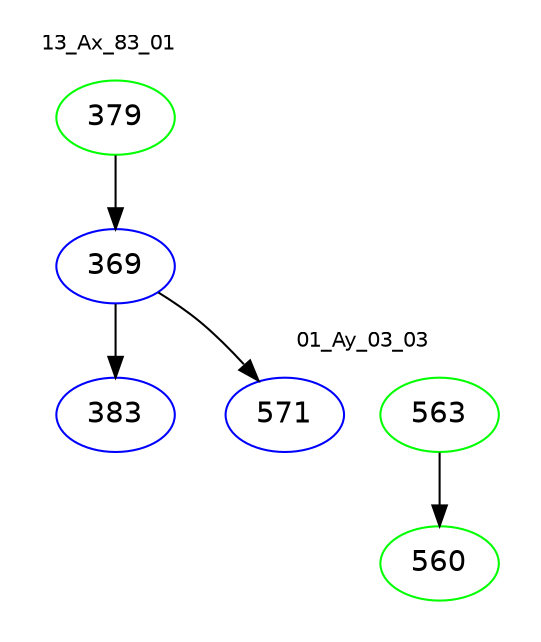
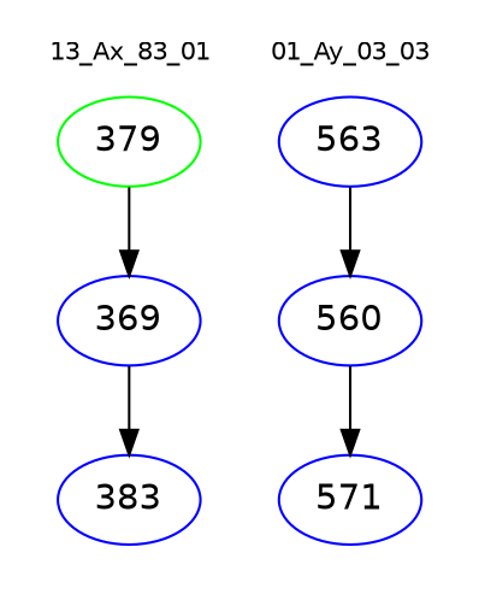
  digraph {
    fontname="DejaVu Sans"
    node [color=blue fontname="DejaVu Sans"]
    edge [color=black fontname="DejaVu Sans"]
    n1 [color=green label=379]
    n2 [label=369]
    n3 [label=383]
-   n4 [color=green label=563]
-   n5 [color=green label=560]
+   n4 [label=563]
+   n5 [label=560]
    n6 [label=571]
    subgraph cluster_1 {
      color=white
      fontsize=10
      label="13_Ax_83_01"
      n1
      n2
      n3
    }
    subgraph cluster_2 {
      color=white
      fontsize=10
      label="01_Ay_03_03"
      n4
      n5
      n6
    }
    n1 -> n2
    n2 -> n3
    n4 -> n5
-   n2 -> n6
+   n5 -> n6
  }
